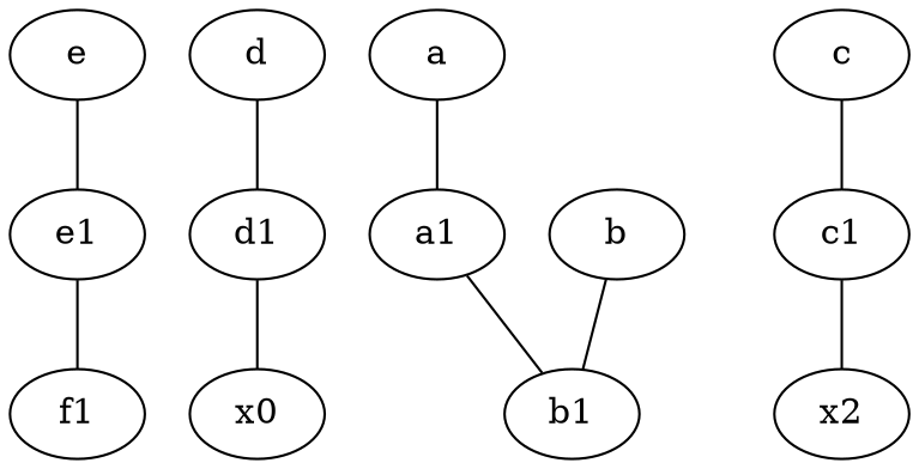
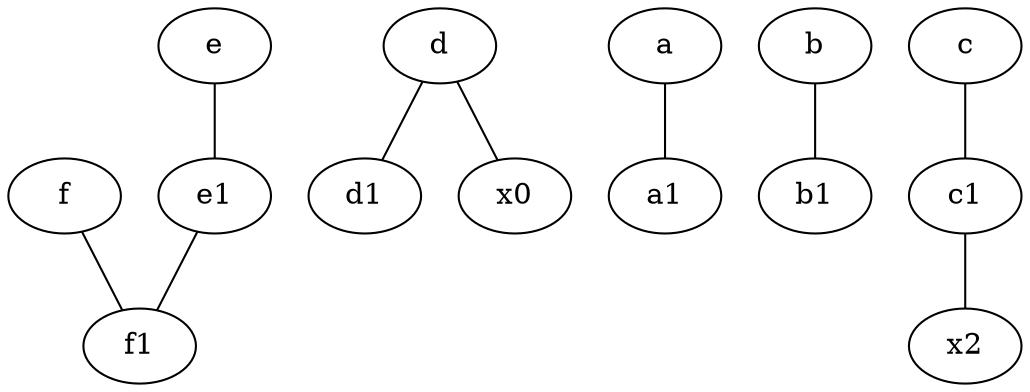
  graph {
    fontname="DejaVu Serif"
    node [fontname="DejaVu Serif" labelfontsize=50]
    edge [fontname="DejaVu Serif"]
    e1
    f1
    d1
    x0
    a
    a1
    b1
    c1
    x2
    b
+   f
    c
    d
    e
    e1 -- f1
-   d1 -- x0
+   d -- x0
    a -- a1
-   a1 -- b1
    c1 -- x2
    b -- b1
+   f -- f1
    c -- c1
    d -- d1
    e -- e1
  }
